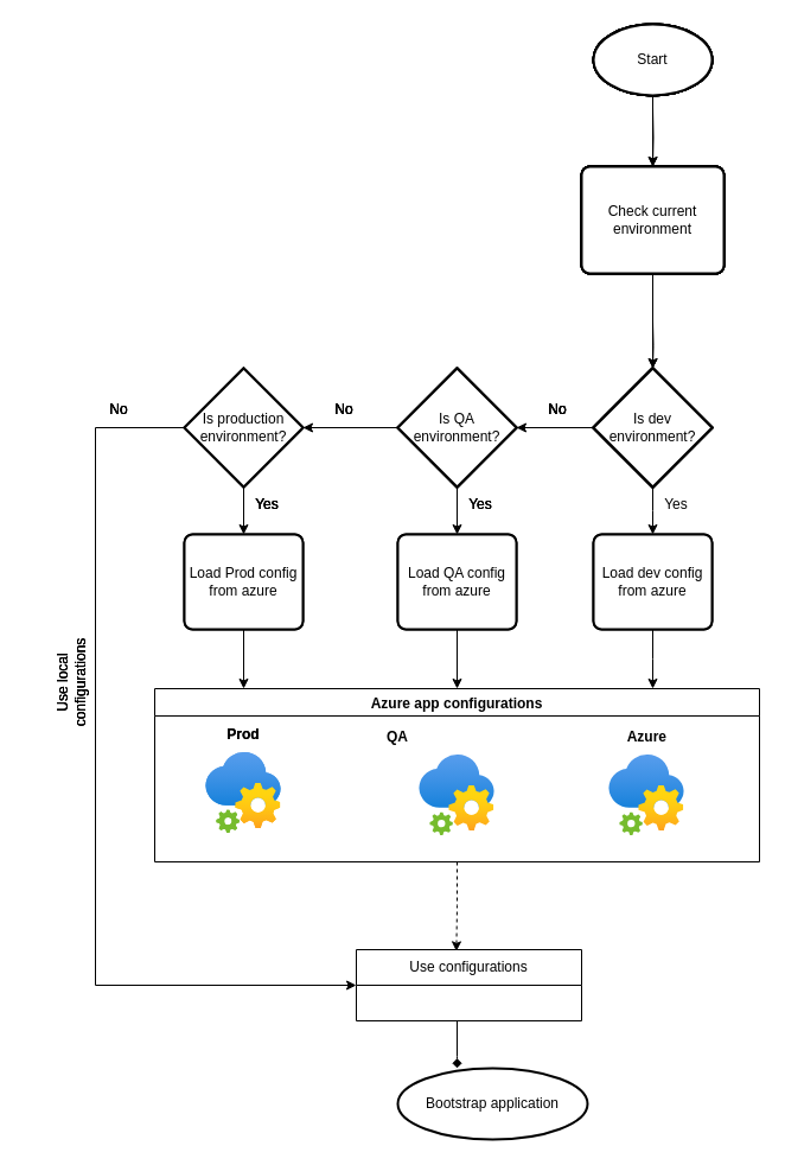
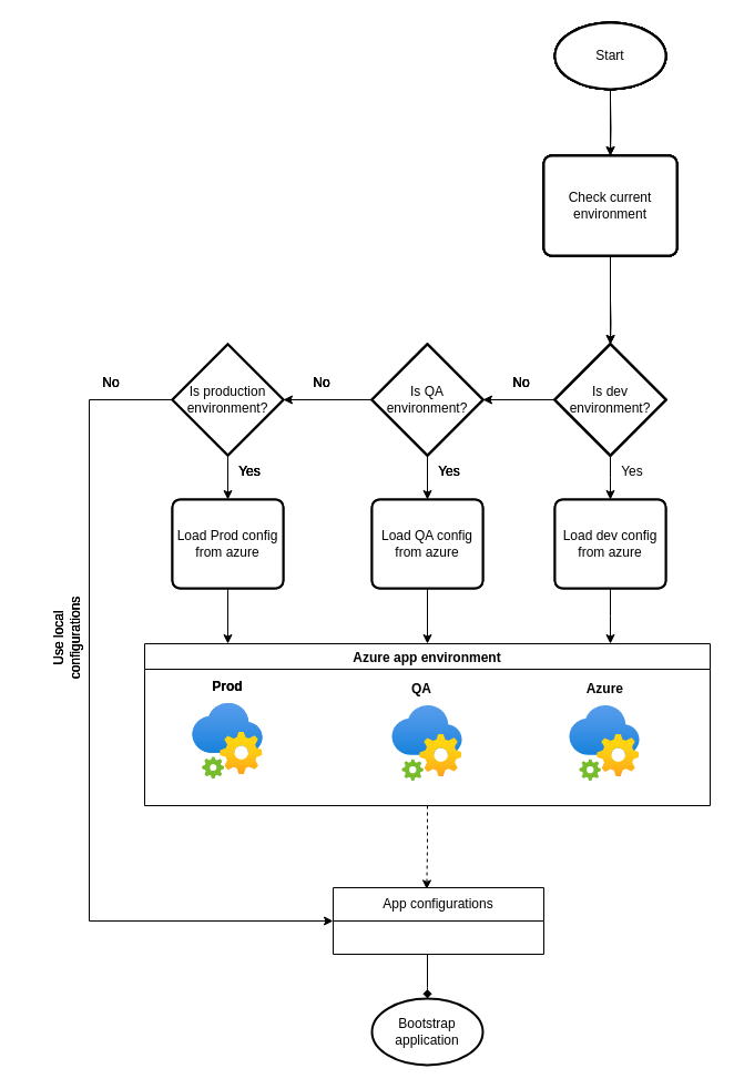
  <mxCell id="0" />
  <mxCell id="1" parent="0" />
  <mxCell id="2" value="" style="edgeStyle=orthogonalEdgeStyle;rounded=0;orthogonalLoop=1;jettySize=auto;html=1;" edge="1" parent="1" target="7"><mxGeometry relative="1" as="geometry"><mxPoint x="550" y="270" as="sourcePoint" /></mxGeometry></mxCell>
  <mxCell id="3" value="" style="edgeStyle=orthogonalEdgeStyle;rounded=0;orthogonalLoop=1;jettySize=auto;html=1;endArrow=diamond;" edge="1" parent="1" source="4" target="45"><mxGeometry relative="1" as="geometry"><Array as="points"><mxPoint x="385" y="890" /><mxPoint x="385" y="890" /></Array></mxGeometry></mxCell>
- <mxCell id="4" value="Use configurations" style="swimlane;fontStyle=0;childLayout=stackLayout;horizontal=1;startSize=30;horizontalStack=0;resizeParent=1;resizeParentMax=0;resizeLast=0;collapsible=1;marginBottom=0;whiteSpace=wrap;html=1;" vertex="1" parent="1"><mxGeometry x="300" y="800" width="190" height="60" as="geometry" /></mxCell>
+ <mxCell id="4" value="App configurations" style="swimlane;fontStyle=0;childLayout=stackLayout;horizontal=1;startSize=30;horizontalStack=0;resizeParent=1;resizeParentMax=0;resizeLast=0;collapsible=1;marginBottom=0;whiteSpace=wrap;html=1;" vertex="1" parent="1"><mxGeometry x="300" y="800" width="190" height="60" as="geometry" /></mxCell>
  <mxCell id="5" value="" style="edgeStyle=orthogonalEdgeStyle;rounded=0;orthogonalLoop=1;jettySize=auto;html=1;" edge="1" parent="1" source="7" target="10"><mxGeometry relative="1" as="geometry" /></mxCell>
  <mxCell id="6" value="" style="edgeStyle=orthogonalEdgeStyle;rounded=0;orthogonalLoop=1;jettySize=auto;html=1;" edge="1" parent="1" source="7" target="39"><mxGeometry relative="1" as="geometry"><Array as="points"><mxPoint x="550" y="430" /><mxPoint x="550" y="430" /></Array></mxGeometry></mxCell>
  <mxCell id="7" value="Is dev environment?" style="strokeWidth=2;html=1;shape=mxgraph.flowchart.decision;whiteSpace=wrap;" vertex="1" parent="1"><mxGeometry x="500" y="310" width="100" height="100" as="geometry" /></mxCell>
  <mxCell id="8" value="" style="edgeStyle=orthogonalEdgeStyle;rounded=0;orthogonalLoop=1;jettySize=auto;html=1;" edge="1" parent="1" source="10" target="13"><mxGeometry relative="1" as="geometry" /></mxCell>
  <mxCell id="9" value="" style="edgeStyle=orthogonalEdgeStyle;rounded=0;orthogonalLoop=1;jettySize=auto;html=1;" edge="1" parent="1" source="10" target="41"><mxGeometry relative="1" as="geometry" /></mxCell>
  <mxCell id="10" value="Is QA environment?" style="strokeWidth=2;html=1;shape=mxgraph.flowchart.decision;whiteSpace=wrap;" vertex="1" parent="1"><mxGeometry x="335" y="310" width="100" height="100" as="geometry" /></mxCell>
  <mxCell id="11" value="" style="edgeStyle=orthogonalEdgeStyle;rounded=0;orthogonalLoop=1;jettySize=auto;html=1;" edge="1" parent="1" source="13" target="43"><mxGeometry relative="1" as="geometry" /></mxCell>
  <mxCell id="12" style="edgeStyle=orthogonalEdgeStyle;rounded=0;orthogonalLoop=1;jettySize=auto;html=1;exitX=0;exitY=0.5;exitDx=0;exitDy=0;exitPerimeter=0;" edge="1" parent="1" source="13"><mxGeometry relative="1" as="geometry"><mxPoint x="150" y="360" as="sourcePoint" /><mxPoint x="300" y="830" as="targetPoint" /><Array as="points"><mxPoint x="80" y="360" /><mxPoint x="80" y="830" /></Array></mxGeometry></mxCell>
  <mxCell id="13" value="Is production environment?" style="strokeWidth=2;html=1;shape=mxgraph.flowchart.decision;whiteSpace=wrap;" vertex="1" parent="1"><mxGeometry x="155" y="310" width="100" height="100" as="geometry" /></mxCell>
  <mxCell id="14" value="" style="group" vertex="1" connectable="0" parent="1"><mxGeometry x="130" y="580" width="510" height="146" as="geometry" /></mxCell>
  <mxCell id="15" value="" style="aspect=fixed;html=1;points=[];align=center;image;fontSize=12;image=img/lib/azure2/integration/App_Configuration.svg;" vertex="1" parent="14"><mxGeometry x="223" y="56" width="64" height="68" as="geometry" /></mxCell>
  <mxCell id="16" value="" style="aspect=fixed;html=1;points=[];align=center;image;fontSize=12;image=img/lib/azure2/integration/App_Configuration.svg;" vertex="1" parent="14"><mxGeometry x="383" y="56" width="64" height="68" as="geometry" /></mxCell>
- <mxCell id="17" value="Azure app configurations" style="swimlane;startSize=23;" vertex="1" parent="14"><mxGeometry width="510" height="146" as="geometry" /></mxCell>
+ <mxCell id="17" value="Azure app environment" style="swimlane;startSize=23;" vertex="1" parent="14"><mxGeometry width="510" height="146" as="geometry" /></mxCell>
  <mxCell id="18" value="&lt;b&gt;Azure&lt;/b&gt;&amp;nbsp;" style="text;html=1;strokeColor=none;fillColor=none;align=center;verticalAlign=middle;whiteSpace=wrap;rounded=0;" vertex="1" parent="17"><mxGeometry x="387" y="26" width="60" height="30" as="geometry" /></mxCell>
- <mxCell id="19" value="&lt;b&gt;QA&lt;/b&gt;" style="text;html=1;strokeColor=none;fillColor=none;align=center;verticalAlign=middle;whiteSpace=wrap;rounded=0;" vertex="1" parent="17"><mxGeometry x="175" y="33" width="60" height="16" as="geometry" /></mxCell>
+ <mxCell id="19" value="&lt;b&gt;QA&lt;/b&gt;" style="text;html=1;strokeColor=none;fillColor=none;align=center;verticalAlign=middle;whiteSpace=wrap;rounded=0;" vertex="1" parent="17"><mxGeometry x="220" y="33" width="60" height="16" as="geometry" /></mxCell>
  <mxCell id="20" value="&lt;b&gt;Prod&lt;/b&gt;" style="text;html=1;strokeColor=none;fillColor=none;align=center;verticalAlign=middle;whiteSpace=wrap;rounded=0;" vertex="1" parent="17"><mxGeometry x="45" y="24" width="60" height="30" as="geometry" /></mxCell>
  <mxCell id="21" value="" style="aspect=fixed;html=1;points=[];align=center;image;fontSize=12;image=img/lib/azure2/integration/App_Configuration.svg;" vertex="1" parent="17"><mxGeometry x="43" y="54" width="64" height="68" as="geometry" /></mxCell>
  <mxCell id="22" value="" style="aspect=fixed;html=1;points=[];align=center;image;fontSize=12;image=img/lib/azure2/integration/App_Configuration.svg;" vertex="1" parent="17"><mxGeometry x="43" y="54" width="64" height="68" as="geometry" /></mxCell>
  <mxCell id="23" value="&lt;b&gt;Prod&lt;/b&gt;" style="text;html=1;strokeColor=none;fillColor=none;align=center;verticalAlign=middle;whiteSpace=wrap;rounded=0;" vertex="1" parent="17"><mxGeometry x="45" y="24" width="60" height="30" as="geometry" /></mxCell>
  <mxCell id="24" value="Start" style="strokeWidth=2;html=1;shape=mxgraph.flowchart.start_1;whiteSpace=wrap;" vertex="1" parent="17"><mxGeometry x="370" y="-560" width="100" height="60" as="geometry" /></mxCell>
  <mxCell id="25" value="Check current environment" style="rounded=1;whiteSpace=wrap;html=1;absoluteArcSize=1;arcSize=14;strokeWidth=2;" vertex="1" parent="17"><mxGeometry x="360" y="-440" width="120" height="90" as="geometry" /></mxCell>
  <mxCell id="26" value="Is dev environment?" style="strokeWidth=2;html=1;shape=mxgraph.flowchart.decision;whiteSpace=wrap;" vertex="1" parent="17"><mxGeometry x="370" y="-270" width="100" height="100" as="geometry" /></mxCell>
  <mxCell id="27" value="No" style="text;html=1;strokeColor=none;fillColor=none;align=center;verticalAlign=middle;whiteSpace=wrap;rounded=0;" vertex="1" parent="17"><mxGeometry x="310" y="-250" width="60" height="30" as="geometry" /></mxCell>
  <mxCell id="28" value="Is QA environment?" style="strokeWidth=2;html=1;shape=mxgraph.flowchart.decision;whiteSpace=wrap;" vertex="1" parent="17"><mxGeometry x="205" y="-270" width="100" height="100" as="geometry" /></mxCell>
  <mxCell id="29" value="No" style="text;html=1;strokeColor=none;fillColor=none;align=center;verticalAlign=middle;whiteSpace=wrap;rounded=0;" vertex="1" parent="17"><mxGeometry x="130" y="-250" width="60" height="30" as="geometry" /></mxCell>
  <mxCell id="30" value="Is production environment?" style="strokeWidth=2;html=1;shape=mxgraph.flowchart.decision;whiteSpace=wrap;" vertex="1" parent="17"><mxGeometry x="25" y="-270" width="100" height="100" as="geometry" /></mxCell>
  <mxCell id="31" value="No" style="text;html=1;strokeColor=none;fillColor=none;align=center;verticalAlign=middle;whiteSpace=wrap;rounded=0;" vertex="1" parent="17"><mxGeometry x="-60" y="-250" width="60" height="30" as="geometry" /></mxCell>
  <mxCell id="32" value="Yes" style="text;html=1;strokeColor=none;fillColor=none;align=center;verticalAlign=middle;whiteSpace=wrap;rounded=0;" vertex="1" parent="17"><mxGeometry x="65" y="-170" width="60" height="30" as="geometry" /></mxCell>
  <mxCell id="33" value="Yes" style="text;html=1;strokeColor=none;fillColor=none;align=center;verticalAlign=middle;whiteSpace=wrap;rounded=0;" vertex="1" parent="17"><mxGeometry x="245" y="-170" width="60" height="30" as="geometry" /></mxCell>
  <mxCell id="34" value="Use local configurations" style="text;html=1;strokeColor=none;fillColor=none;align=center;verticalAlign=middle;whiteSpace=wrap;rounded=0;rotation=270;" vertex="1" parent="17"><mxGeometry x="-110" y="-20" width="80" height="30" as="geometry" /></mxCell>
  <mxCell id="35" value="Load Prod config from azure" style="rounded=1;whiteSpace=wrap;html=1;absoluteArcSize=1;arcSize=14;strokeWidth=2;" vertex="1" parent="17"><mxGeometry x="25" y="-130" width="100" height="80" as="geometry" /></mxCell>
  <mxCell id="36" value="Load QA config from azure" style="rounded=1;whiteSpace=wrap;html=1;absoluteArcSize=1;arcSize=14;strokeWidth=2;" vertex="1" parent="17"><mxGeometry x="205" y="-130" width="100" height="80" as="geometry" /></mxCell>
  <mxCell id="37" value="Load dev config from azure" style="rounded=1;whiteSpace=wrap;html=1;absoluteArcSize=1;arcSize=14;strokeWidth=2;" vertex="1" parent="17"><mxGeometry x="370" y="-130" width="100" height="80" as="geometry" /></mxCell>
  <mxCell id="38" value="" style="edgeStyle=orthogonalEdgeStyle;rounded=0;orthogonalLoop=1;jettySize=auto;html=1;" edge="1" parent="1" source="39"><mxGeometry relative="1" as="geometry"><mxPoint x="550" y="580" as="targetPoint" /></mxGeometry></mxCell>
  <mxCell id="39" value="Load dev config from azure" style="rounded=1;whiteSpace=wrap;html=1;absoluteArcSize=1;arcSize=14;strokeWidth=2;" vertex="1" parent="1"><mxGeometry x="500" y="450" width="100" height="80" as="geometry" /></mxCell>
  <mxCell id="40" value="" style="edgeStyle=orthogonalEdgeStyle;rounded=0;orthogonalLoop=1;jettySize=auto;html=1;entryX=0.5;entryY=0;entryDx=0;entryDy=0;" edge="1" parent="1" source="41" target="17"><mxGeometry relative="1" as="geometry"><mxPoint x="380" y="570" as="targetPoint" /><Array as="points" /></mxGeometry></mxCell>
  <mxCell id="41" value="Load QA config from azure" style="rounded=1;whiteSpace=wrap;html=1;absoluteArcSize=1;arcSize=14;strokeWidth=2;" vertex="1" parent="1"><mxGeometry x="335" y="450" width="100" height="80" as="geometry" /></mxCell>
  <mxCell id="42" value="" style="edgeStyle=orthogonalEdgeStyle;rounded=0;orthogonalLoop=1;jettySize=auto;html=1;" edge="1" parent="1" source="43"><mxGeometry relative="1" as="geometry"><mxPoint x="205" y="580" as="targetPoint" /><Array as="points"><mxPoint x="205" y="580" /></Array></mxGeometry></mxCell>
  <mxCell id="43" value="Load Prod config from azure" style="rounded=1;whiteSpace=wrap;html=1;absoluteArcSize=1;arcSize=14;strokeWidth=2;" vertex="1" parent="1"><mxGeometry x="155" y="450" width="100" height="80" as="geometry" /></mxCell>
  <mxCell id="44" value="Use local configurations" style="text;html=1;strokeColor=none;fillColor=none;align=center;verticalAlign=middle;whiteSpace=wrap;rounded=0;rotation=270;" vertex="1" parent="1"><mxGeometry y="560" width="80" height="30" as="geometry" x="20" /></mxCell>
- <mxCell id="45" value="Bootstrap application" style="strokeWidth=2;html=1;shape=mxgraph.flowchart.start_1;whiteSpace=wrap;" vertex="1" parent="1"><mxGeometry x="335" y="900" width="160" height="60" as="geometry" /></mxCell>
+ <mxCell id="45" value="Bootstrap application" style="strokeWidth=2;html=1;shape=mxgraph.flowchart.start_1;whiteSpace=wrap;" vertex="1" parent="1"><mxGeometry x="335" y="900" width="100" height="60" as="geometry" /></mxCell>
  <mxCell id="46" style="edgeStyle=orthogonalEdgeStyle;rounded=0;orthogonalLoop=1;jettySize=auto;html=1;entryX=0.444;entryY=0.023;entryDx=0;entryDy=0;entryPerimeter=0;dashed=1;" edge="1" parent="1" source="17" target="4"><mxGeometry relative="1" as="geometry" /></mxCell>
  <mxCell id="47" value="" style="edgeStyle=orthogonalEdgeStyle;rounded=0;orthogonalLoop=1;jettySize=auto;html=1;" edge="1" parent="1" source="48" target="7"><mxGeometry relative="1" as="geometry" /></mxCell>
  <mxCell id="48" value="Check current environment" style="rounded=1;whiteSpace=wrap;html=1;absoluteArcSize=1;arcSize=14;strokeWidth=2;" vertex="1" parent="1"><mxGeometry x="490" y="140" width="120" height="90" as="geometry" /></mxCell>
  <mxCell id="49" value="" style="edgeStyle=orthogonalEdgeStyle;rounded=0;orthogonalLoop=1;jettySize=auto;html=1;" edge="1" parent="1" target="48"><mxGeometry relative="1" as="geometry"><mxPoint x="550" y="90" as="sourcePoint" /></mxGeometry></mxCell>
  <mxCell id="50" value="Yes" style="text;html=1;strokeColor=none;fillColor=none;align=center;verticalAlign=middle;whiteSpace=wrap;rounded=0;" vertex="1" parent="1"><mxGeometry x="375" y="410" width="60" height="30" as="geometry" /></mxCell>
  <mxCell id="51" value="Yes" style="text;html=1;strokeColor=none;fillColor=none;align=center;verticalAlign=middle;whiteSpace=wrap;rounded=0;" vertex="1" parent="1"><mxGeometry x="540" y="410" width="60" height="30" as="geometry" /></mxCell>
  <mxCell id="52" value="Yes" style="text;html=1;strokeColor=none;fillColor=none;align=center;verticalAlign=middle;whiteSpace=wrap;rounded=0;" vertex="1" parent="1"><mxGeometry x="195" y="410" width="60" height="30" as="geometry" /></mxCell>
  <mxCell id="53" value="No" style="text;html=1;strokeColor=none;fillColor=none;align=center;verticalAlign=middle;whiteSpace=wrap;rounded=0;" vertex="1" parent="1"><mxGeometry x="440" y="330" width="60" height="30" as="geometry" /></mxCell>
  <mxCell id="54" value="No" style="text;html=1;strokeColor=none;fillColor=none;align=center;verticalAlign=middle;whiteSpace=wrap;rounded=0;" vertex="1" parent="1"><mxGeometry x="260" y="330" width="60" height="30" as="geometry" /></mxCell>
  <mxCell id="55" value="No" style="text;html=1;strokeColor=none;fillColor=none;align=center;verticalAlign=middle;whiteSpace=wrap;rounded=0;" vertex="1" parent="1"><mxGeometry x="70" y="330" width="60" height="30" as="geometry" /></mxCell>
  <mxCell id="56" value="" style="edgeStyle=orthogonalEdgeStyle;rounded=0;orthogonalLoop=1;jettySize=auto;html=1;" edge="1" parent="1" source="57" target="48"><mxGeometry relative="1" as="geometry" /></mxCell>
  <mxCell id="57" value="Start" style="strokeWidth=2;html=1;shape=mxgraph.flowchart.start_1;whiteSpace=wrap;" vertex="1" parent="1"><mxGeometry x="500" y="20" width="100" height="60" as="geometry" /></mxCell>
  <mxCell id="58" value="Start" style="strokeWidth=2;html=1;shape=mxgraph.flowchart.start_1;whiteSpace=wrap;" vertex="1" parent="1"><mxGeometry x="500" y="20" width="100" height="60" as="geometry" /></mxCell>
  <mxCell id="59" value="Check current environment" style="rounded=1;whiteSpace=wrap;html=1;absoluteArcSize=1;arcSize=14;strokeWidth=2;" vertex="1" parent="1"><mxGeometry x="490" y="140" width="120" height="90" as="geometry" /></mxCell>
  <mxCell id="60" value="Is dev environment?" style="strokeWidth=2;html=1;shape=mxgraph.flowchart.decision;whiteSpace=wrap;" vertex="1" parent="1"><mxGeometry x="500" y="310" width="100" height="100" as="geometry" /></mxCell>
  <mxCell id="61" value="Start" style="strokeWidth=2;html=1;shape=mxgraph.flowchart.start_1;whiteSpace=wrap;" vertex="1" parent="1"><mxGeometry x="500" y="20" width="100" height="60" as="geometry" /></mxCell>
  <mxCell id="62" value="Check current environment" style="rounded=1;whiteSpace=wrap;html=1;absoluteArcSize=1;arcSize=14;strokeWidth=2;" vertex="1" parent="1"><mxGeometry x="490" y="140" width="120" height="90" as="geometry" /></mxCell>
  <mxCell id="63" value="Is dev environment?" style="strokeWidth=2;html=1;shape=mxgraph.flowchart.decision;whiteSpace=wrap;" vertex="1" parent="1"><mxGeometry x="500" y="310" width="100" height="100" as="geometry" /></mxCell>
  <mxCell id="64" value="No" style="text;html=1;strokeColor=none;fillColor=none;align=center;verticalAlign=middle;whiteSpace=wrap;rounded=0;" vertex="1" parent="1"><mxGeometry x="440" y="330" width="60" height="30" as="geometry" /></mxCell>
  <mxCell id="65" value="Is QA environment?" style="strokeWidth=2;html=1;shape=mxgraph.flowchart.decision;whiteSpace=wrap;" vertex="1" parent="1"><mxGeometry x="335" y="310" width="100" height="100" as="geometry" /></mxCell>
  <mxCell id="66" value="No" style="text;html=1;strokeColor=none;fillColor=none;align=center;verticalAlign=middle;whiteSpace=wrap;rounded=0;" vertex="1" parent="1"><mxGeometry x="260" y="330" width="60" height="30" as="geometry" /></mxCell>
  <mxCell id="67" value="Start" style="strokeWidth=2;html=1;shape=mxgraph.flowchart.start_1;whiteSpace=wrap;" vertex="1" parent="1"><mxGeometry x="500" y="20" width="100" height="60" as="geometry" /></mxCell>
  <mxCell id="68" value="Check current environment" style="rounded=1;whiteSpace=wrap;html=1;absoluteArcSize=1;arcSize=14;strokeWidth=2;" vertex="1" parent="1"><mxGeometry x="490" y="140" width="120" height="90" as="geometry" /></mxCell>
  <mxCell id="69" value="Is dev environment?" style="strokeWidth=2;html=1;shape=mxgraph.flowchart.decision;whiteSpace=wrap;" vertex="1" parent="1"><mxGeometry x="500" y="310" width="100" height="100" as="geometry" /></mxCell>
  <mxCell id="70" value="Start" style="strokeWidth=2;html=1;shape=mxgraph.flowchart.start_1;whiteSpace=wrap;" vertex="1" parent="1"><mxGeometry x="500" y="20" width="100" height="60" as="geometry" /></mxCell>
  <mxCell id="71" value="Check current environment" style="rounded=1;whiteSpace=wrap;html=1;absoluteArcSize=1;arcSize=14;strokeWidth=2;" vertex="1" parent="1"><mxGeometry x="490" y="140" width="120" height="90" as="geometry" /></mxCell>
  <mxCell id="72" value="Is dev environment?" style="strokeWidth=2;html=1;shape=mxgraph.flowchart.decision;whiteSpace=wrap;" vertex="1" parent="1"><mxGeometry x="500" y="310" width="100" height="100" as="geometry" /></mxCell>
  <mxCell id="73" value="Start" style="strokeWidth=2;html=1;shape=mxgraph.flowchart.start_1;whiteSpace=wrap;" vertex="1" parent="1"><mxGeometry x="500" y="20" width="100" height="60" as="geometry" /></mxCell>
  <mxCell id="74" value="Check current environment" style="rounded=1;whiteSpace=wrap;html=1;absoluteArcSize=1;arcSize=14;strokeWidth=2;" vertex="1" parent="1"><mxGeometry x="490" y="140" width="120" height="90" as="geometry" /></mxCell>
  <mxCell id="75" value="Is dev environment?" style="strokeWidth=2;html=1;shape=mxgraph.flowchart.decision;whiteSpace=wrap;" vertex="1" parent="1"><mxGeometry x="500" y="310" width="100" height="100" as="geometry" /></mxCell>
  <mxCell id="76" value="No" style="text;html=1;strokeColor=none;fillColor=none;align=center;verticalAlign=middle;whiteSpace=wrap;rounded=0;" vertex="1" parent="1"><mxGeometry x="440" y="330" width="60" height="30" as="geometry" /></mxCell>
  <mxCell id="77" value="Is QA environment?" style="strokeWidth=2;html=1;shape=mxgraph.flowchart.decision;whiteSpace=wrap;" vertex="1" parent="1"><mxGeometry x="335" y="310" width="100" height="100" as="geometry" /></mxCell>
  <mxCell id="78" value="Start" style="strokeWidth=2;html=1;shape=mxgraph.flowchart.start_1;whiteSpace=wrap;" vertex="1" parent="1"><mxGeometry x="500" y="20" width="100" height="60" as="geometry" /></mxCell>
  <mxCell id="79" value="Check current environment" style="rounded=1;whiteSpace=wrap;html=1;absoluteArcSize=1;arcSize=14;strokeWidth=2;" vertex="1" parent="1"><mxGeometry x="490" y="140" width="120" height="90" as="geometry" /></mxCell>
  <mxCell id="80" value="Is dev environment?" style="strokeWidth=2;html=1;shape=mxgraph.flowchart.decision;whiteSpace=wrap;" vertex="1" parent="1"><mxGeometry x="500" y="310" width="100" height="100" as="geometry" /></mxCell>
  <mxCell id="81" value="No" style="text;html=1;strokeColor=none;fillColor=none;align=center;verticalAlign=middle;whiteSpace=wrap;rounded=0;" vertex="1" parent="1"><mxGeometry x="440" y="330" width="60" height="30" as="geometry" /></mxCell>
  <mxCell id="82" value="Is QA environment?" style="strokeWidth=2;html=1;shape=mxgraph.flowchart.decision;whiteSpace=wrap;" vertex="1" parent="1"><mxGeometry x="335" y="310" width="100" height="100" as="geometry" /></mxCell>
  <mxCell id="83" value="No" style="text;html=1;strokeColor=none;fillColor=none;align=center;verticalAlign=middle;whiteSpace=wrap;rounded=0;" vertex="1" parent="1"><mxGeometry x="260" y="330" width="60" height="30" as="geometry" /></mxCell>
  <mxCell id="84" value="Is production environment?" style="strokeWidth=2;html=1;shape=mxgraph.flowchart.decision;whiteSpace=wrap;" vertex="1" parent="1"><mxGeometry x="155" y="310" width="100" height="100" as="geometry" /></mxCell>
  <mxCell id="85" value="No" style="text;html=1;strokeColor=none;fillColor=none;align=center;verticalAlign=middle;whiteSpace=wrap;rounded=0;" vertex="1" parent="1"><mxGeometry x="70" y="330" width="60" height="30" as="geometry" /></mxCell>
  <mxCell id="86" value="Yes" style="text;html=1;strokeColor=none;fillColor=none;align=center;verticalAlign=middle;whiteSpace=wrap;rounded=0;" vertex="1" parent="1"><mxGeometry x="195" y="410" width="60" height="30" as="geometry" /></mxCell>
  <mxCell id="87" value="Yes" style="text;html=1;strokeColor=none;fillColor=none;align=center;verticalAlign=middle;whiteSpace=wrap;rounded=0;" vertex="1" parent="1"><mxGeometry x="375" y="410" width="60" height="30" as="geometry" /></mxCell>
  <mxCell id="88" value="Start" style="strokeWidth=2;html=1;shape=mxgraph.flowchart.start_1;whiteSpace=wrap;" vertex="1" parent="1"><mxGeometry x="500" y="20" width="100" height="60" as="geometry" /></mxCell>
  <mxCell id="89" value="Check current environment" style="rounded=1;whiteSpace=wrap;html=1;absoluteArcSize=1;arcSize=14;strokeWidth=2;" vertex="1" parent="1"><mxGeometry x="490" y="140" width="120" height="90" as="geometry" /></mxCell>
  <mxCell id="90" value="Is dev environment?" style="strokeWidth=2;html=1;shape=mxgraph.flowchart.decision;whiteSpace=wrap;" vertex="1" parent="1"><mxGeometry x="500" y="310" width="100" height="100" as="geometry" /></mxCell>
  <mxCell id="91" value="Is QA environment?" style="strokeWidth=2;html=1;shape=mxgraph.flowchart.decision;whiteSpace=wrap;" vertex="1" parent="1"><mxGeometry x="335" y="310" width="100" height="100" as="geometry" /></mxCell>
  <mxCell id="92" value="No" style="text;html=1;strokeColor=none;fillColor=none;align=center;verticalAlign=middle;whiteSpace=wrap;rounded=0;" vertex="1" parent="1"><mxGeometry x="260" y="330" width="60" height="30" as="geometry" /></mxCell>
  <mxCell id="93" value="No" style="text;html=1;strokeColor=none;fillColor=none;align=center;verticalAlign=middle;whiteSpace=wrap;rounded=0;" vertex="1" parent="1"><mxGeometry x="440" y="330" width="60" height="30" as="geometry" /></mxCell>
  <mxCell id="94" value="No" style="text;html=1;strokeColor=none;fillColor=none;align=center;verticalAlign=middle;whiteSpace=wrap;rounded=0;" vertex="1" parent="1"><mxGeometry x="70" y="330" width="60" height="30" as="geometry" /></mxCell>
  <mxCell id="95" value="Use local configurations" style="text;html=1;strokeColor=none;fillColor=none;align=center;verticalAlign=middle;whiteSpace=wrap;rounded=0;rotation=270;" vertex="1" parent="1"><mxGeometry y="560" width="80" height="30" as="geometry" x="20" /></mxCell>
  <mxCell id="96" value="Yes" style="text;html=1;strokeColor=none;fillColor=none;align=center;verticalAlign=middle;whiteSpace=wrap;rounded=0;" vertex="1" parent="1"><mxGeometry x="195" y="410" width="60" height="30" as="geometry" /></mxCell>
